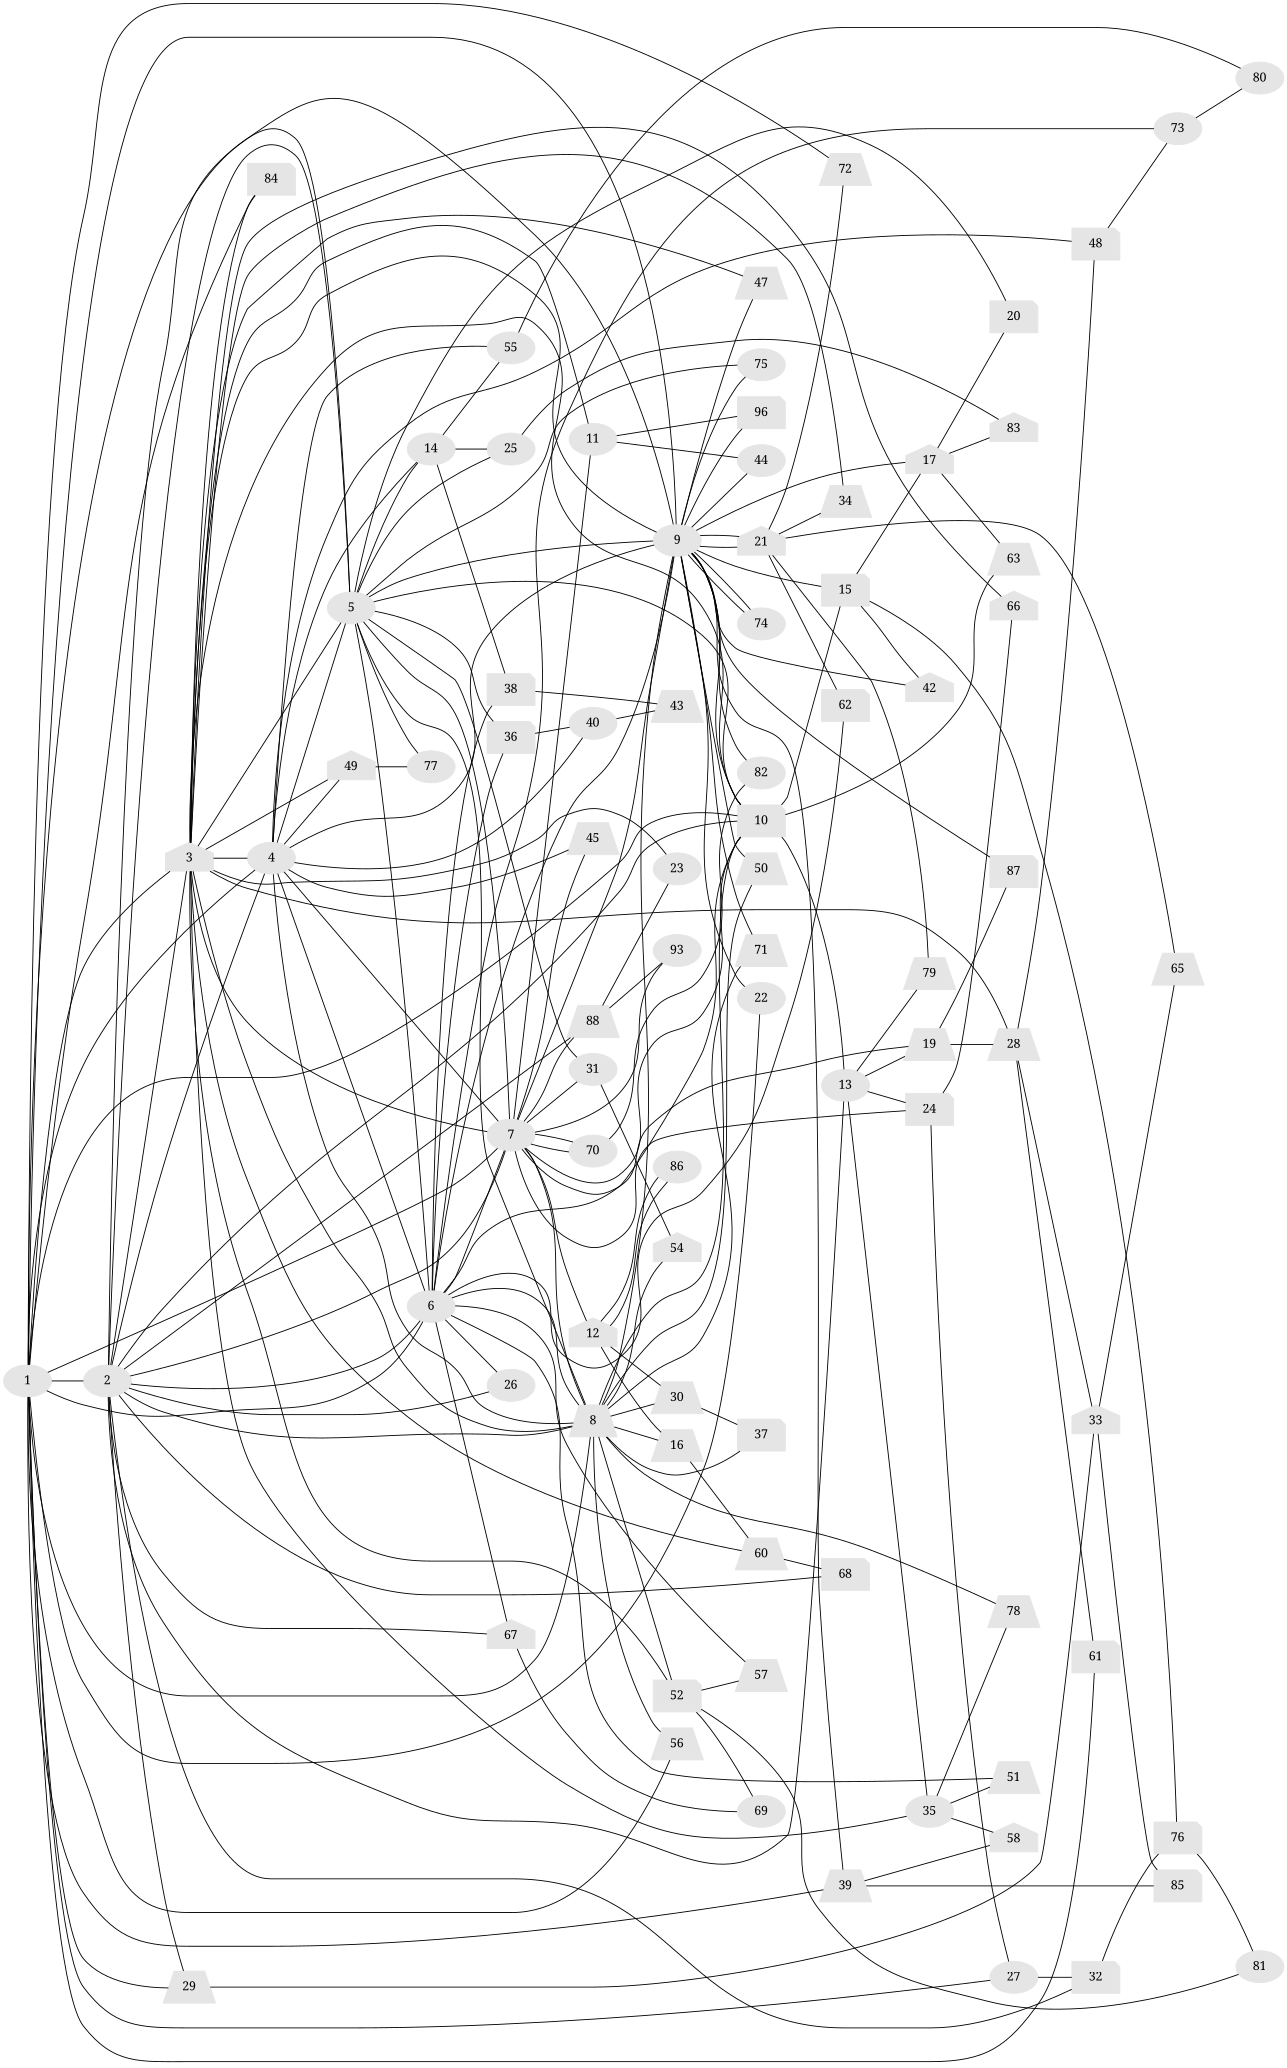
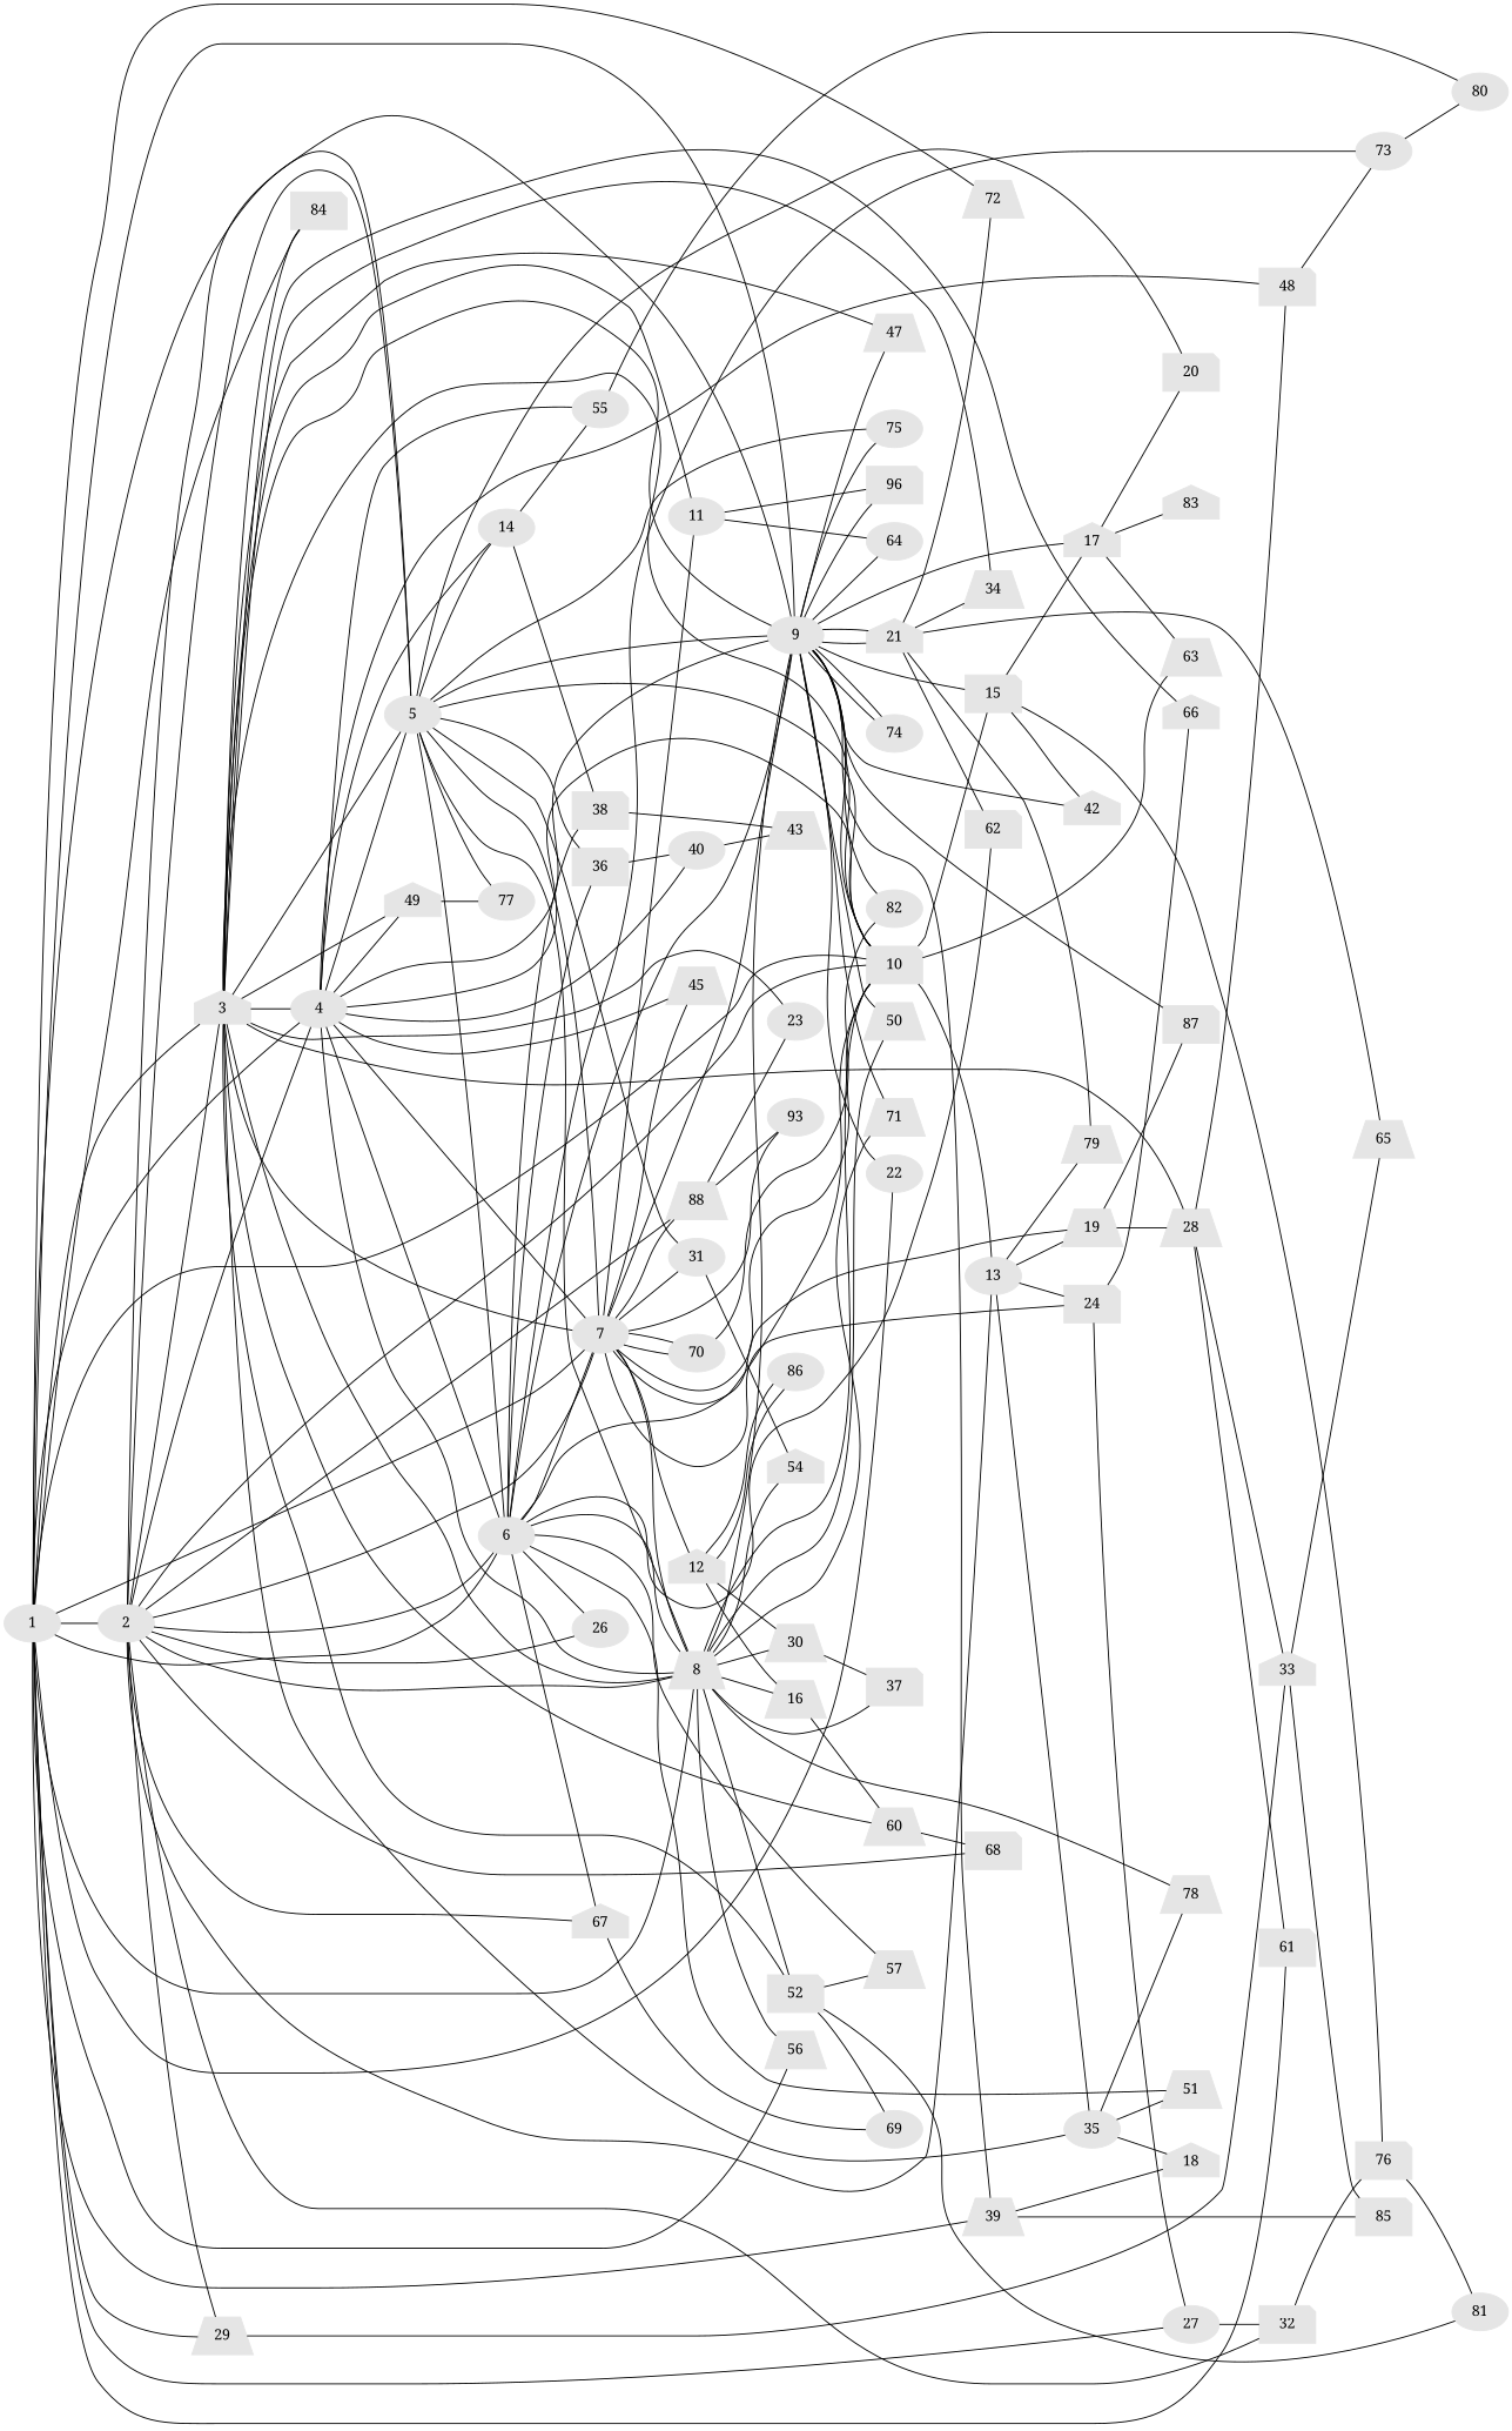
  graph {
    fontname="Noto Serif"
    rankdir=LR
    node [color=gray90 fontname="Noto Serif" shape=ellipse style=filled]
    edge [fontname="Noto Serif"]
    1
    2
    3 [shape=house]
    4
    5
    6
    7
    8 [shape=trapezium]
    9
    10 [shape=note]
    22
    27
    29 [shape=trapezium]
    39 [shape=trapezium]
    56 [shape=trapezium]
    61 [shape=note]
    72 [shape=trapezium]
    84 [shape=note]
    13
    n20 [label=88 shape=trapezium]
    26
    32 [shape=note]
    67 [shape=house]
    68 [shape=note]
    11
    23
    28 [shape=trapezium]
    34 [shape=trapezium]
    35
    47 [shape=trapezium]
    49 [shape=house]
    52 [shape=note]
    60 [shape=trapezium]
    66 [shape=house]
    14
    40
    45 [shape=trapezium]
    48 [shape=note]
    55
    20 [shape=note]
-   25
    31
    36 [shape=note]
    75
    77
    38 [shape=note]
    51 [shape=trapezium]
    57 [shape=trapezium]
    62 [shape=note]
    73
    12 [shape=house]
    19 [shape=trapezium]
    24 [shape=note]
    n54 [label=93]
    70
    16 [shape=trapezium]
    30 [shape=trapezium]
    37 [shape=note]
    50 [shape=trapezium]
    54 [shape=house]
    71 [shape=trapezium]
    78 [shape=trapezium]
    15 [shape=note]
    17 [shape=house]
    21 [shape=house]
    42 [shape=house]
-   44
+   44 [label=64]
    n68 [label=96 shape=note]
    74
    82
    87 [shape=note]
    63 [shape=trapezium]
    33 [shape=house]
    85 [shape=note]
-   58 [shape=house]
+   58 [shape=house label=18]
    79 [shape=trapezium]
    76 [shape=note]
    69
    81
    43 [shape=trapezium]
    80
    83 [shape=house]
    86
    65 [shape=trapezium]
    1 -- 2
    1 -- 3
    1 -- 4
    1 -- 5
    1 -- 6
    1 -- 7
    1 -- 8
    1 -- 9
    1 -- 10
    1 -- 22
    1 -- 27
    1 -- 29
    1 -- 39
    1 -- 56
    1 -- 61
    1 -- 72
    1 -- 84
    2 -- 3
    2 -- 4
    2 -- 5
    2 -- 6
    2 -- 7
    2 -- 8
    2 -- 9
    2 -- 10
    2 -- 29
    2 -- 13
    2 -- n20
    2 -- 26
    2 -- 32
    2 -- 67
    2 -- 68
    3 -- 4
    3 -- 5
    3 -- 7
    3 -- 8
    3 -- 9
    3 -- 10
    3 -- 84
    3 -- 11
    3 -- 23
    3 -- 28
    3 -- 34
    3 -- 35
    3 -- 47
    3 -- 49
    3 -- 52
    3 -- 60
    3 -- 66
    4 -- 5
    4 -- 6
    4 -- 7
    4 -- 8
    4 -- 9
+   4 -- 10
    4 -- 49
    4 -- 14
    4 -- 40
    4 -- 45
    4 -- 48
    4 -- 55
    5 -- 6
    5 -- 7
    5 -- 8
    5 -- 9
    5 -- 10
    5 -- 14
    5 -- 20
-   5 -- 25
    5 -- 31
    5 -- 36
    5 -- 75
    5 -- 77
    6 -- 7
    6 -- 8
    6 -- 9
    6 -- 10
    6 -- 26
    6 -- 67
    6 -- 36
    6 -- 38
    6 -- 51
    6 -- 57
    6 -- 62
    6 -- 73
    7 -- 8
    7 -- 9
    7 -- 10
    7 -- n20
    7 -- 11
    7 -- 45
    7 -- 31
    7 -- 12
    7 -- 19
    7 -- 24
    7 -- n54
    7 -- 70
    7 -- 70
    8 -- 9
    8 -- 10
    8 -- 56
    8 -- 52
    8 -- 16
    8 -- 30
    8 -- 37
    8 -- 50
    8 -- 54
    8 -- 71
    8 -- 78
    9 -- 10
    9 -- 22
    9 -- 39
    9 -- 47
    9 -- 75
    9 -- 50
    9 -- 71
    9 -- 15
    9 -- 17
    9 -- 21
    9 -- 21
    9 -- 42
    9 -- 44
    9 -- n68
    9 -- 74
    9 -- 74
    9 -- 82
    9 -- 87
    10 -- 13
    10 -- 15
    10 -- 63
    27 -- 32
    29 -- 33
    39 -- 85
    39 -- 58
    13 -- 35
    13 -- 19
    13 -- 24
    13 -- 79
    n20 -- 23
    n20 -- n54
    32 -- 76
    67 -- 69
    11 -- 44
    11 -- n68
    28 -- 61
    28 -- 48
    28 -- 33
    35 -- 51
    35 -- 78
    35 -- 58
    49 -- 77
    52 -- 57
    52 -- 69
    52 -- 81
    60 -- 68
    14 -- 55
-   14 -- 25
    14 -- 38
    40 -- 43
    48 -- 73
    55 -- 80
-   25 -- 83
    31 -- 54
    36 -- 40
    38 -- 43
    73 -- 80
    12 -- 16
    12 -- 30
    12 -- 86
    12 -- 86
    19 -- 28
    19 -- 87
    24 -- 27
    24 -- 66
    70 -- 82
    16 -- 60
    30 -- 37
    15 -- 17
    15 -- 42
    15 -- 76
    17 -- 20
    17 -- 63
    17 -- 83
    21 -- 72
    21 -- 34
    21 -- 62
    21 -- 79
    21 -- 65
    33 -- 85
    33 -- 65
    76 -- 81
  }
